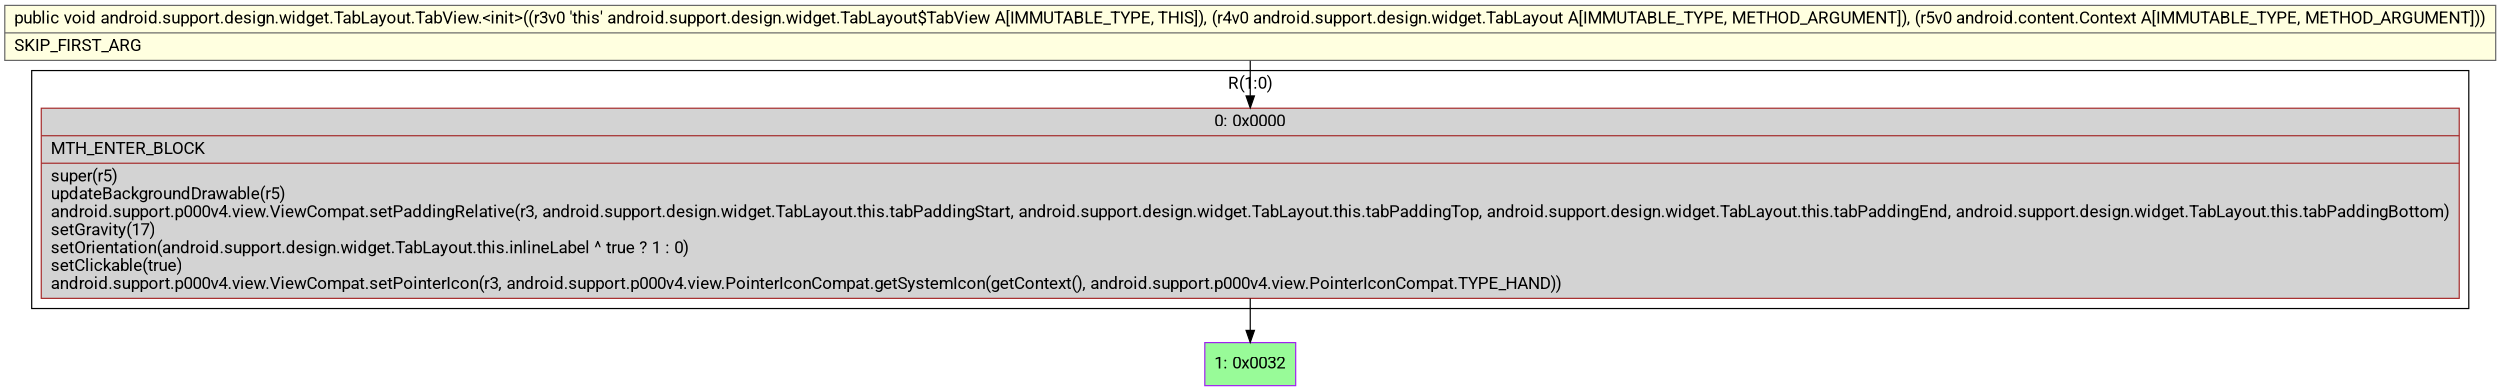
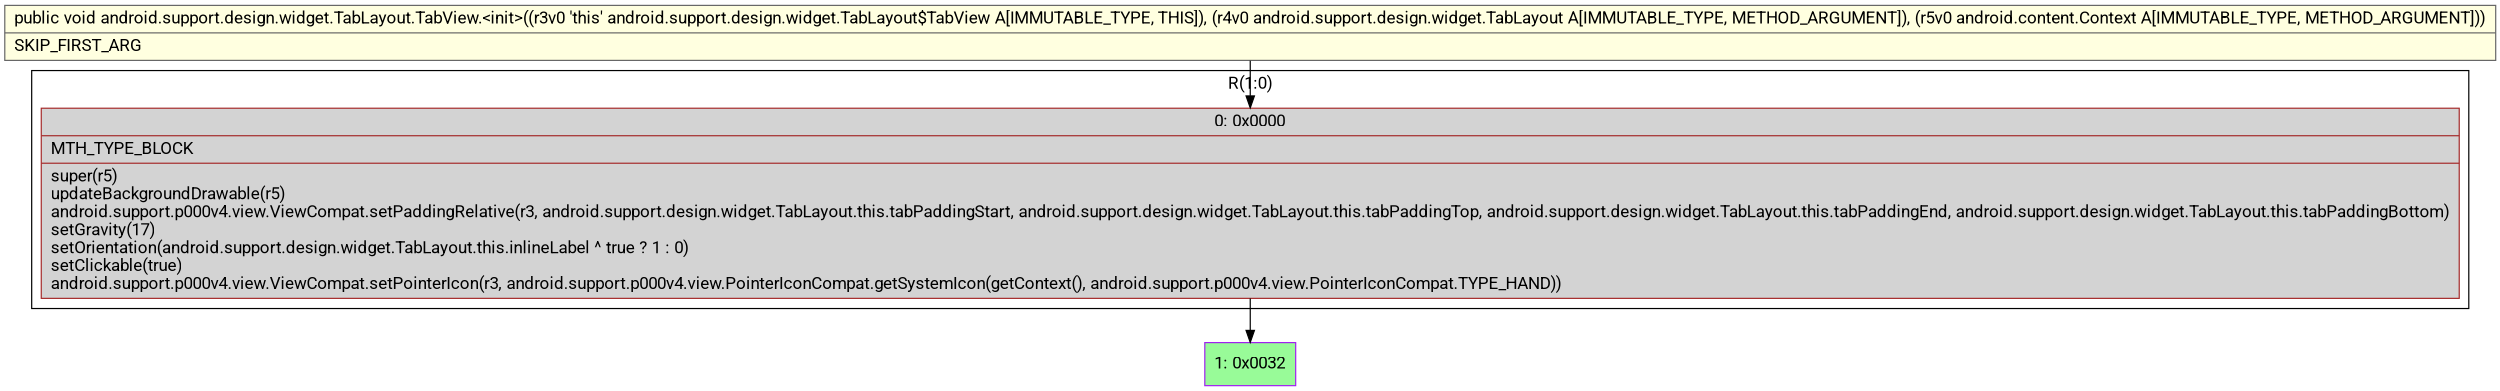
  digraph {
    fontname=Roboto
    node [shape=record style=filled fontname=Roboto]
    edge [style=solid fontname=Roboto]
-   n1 [color=brown label="{0\:\ 0x0000|MTH_ENTER_BLOCK\l|super(r5)\lupdateBackgroundDrawable(r5)\landroid.support.p000v4.view.ViewCompat.setPaddingRelative(r3, android.support.design.widget.TabLayout.this.tabPaddingStart, android.support.design.widget.TabLayout.this.tabPaddingTop, android.support.design.widget.TabLayout.this.tabPaddingEnd, android.support.design.widget.TabLayout.this.tabPaddingBottom)\lsetGravity(17)\lsetOrientation(android.support.design.widget.TabLayout.this.inlineLabel ^ true ? 1 : 0)\lsetClickable(true)\landroid.support.p000v4.view.ViewCompat.setPointerIcon(r3, android.support.p000v4.view.PointerIconCompat.getSystemIcon(getContext(), android.support.p000v4.view.PointerIconCompat.TYPE_HAND))\l}" fillcolor=lightgrey]
+   n1 [color=brown label="{0\:\ 0x0000|MTH_TYPE_BLOCK\l|super(r5)\lupdateBackgroundDrawable(r5)\landroid.support.p000v4.view.ViewCompat.setPaddingRelative(r3, android.support.design.widget.TabLayout.this.tabPaddingStart, android.support.design.widget.TabLayout.this.tabPaddingTop, android.support.design.widget.TabLayout.this.tabPaddingEnd, android.support.design.widget.TabLayout.this.tabPaddingBottom)\lsetGravity(17)\lsetOrientation(android.support.design.widget.TabLayout.this.inlineLabel ^ true ? 1 : 0)\lsetClickable(true)\landroid.support.p000v4.view.ViewCompat.setPointerIcon(r3, android.support.p000v4.view.PointerIconCompat.getSystemIcon(getContext(), android.support.p000v4.view.PointerIconCompat.TYPE_HAND))\l}" fillcolor=lightgrey]
    n2 [color=purple label="{1\:\ 0x0032}" fillcolor=palegreen]
    n3 [label="{public void android.support.design.widget.TabLayout.TabView.\<init\>((r3v0 'this' android.support.design.widget.TabLayout$TabView A[IMMUTABLE_TYPE, THIS]), (r4v0 android.support.design.widget.TabLayout A[IMMUTABLE_TYPE, METHOD_ARGUMENT]), (r5v0 android.content.Context A[IMMUTABLE_TYPE, METHOD_ARGUMENT]))  | SKIP_FIRST_ARG\l}" fillcolor=lightyellow color=gray40]
    subgraph cluster_1 {
      label="R(1:0)"
      n1
    }
    n1 -> n2
    n3 -> n1
  }
